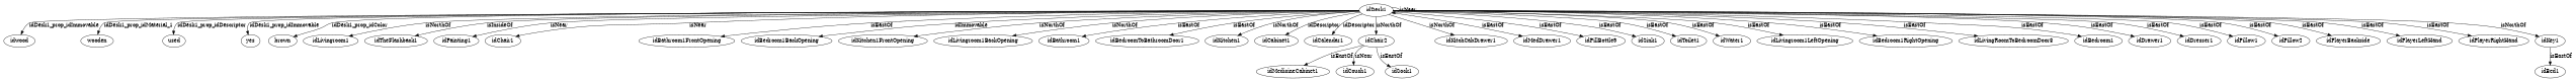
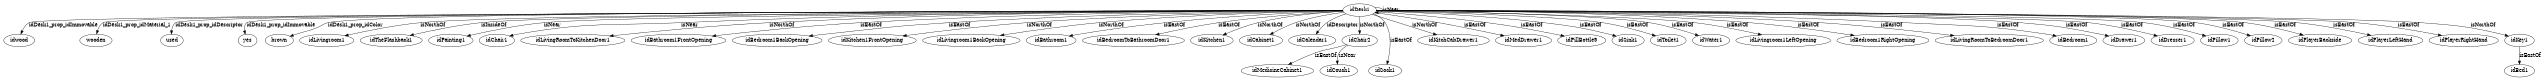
  digraph {
    node [node_type=entity_node]
    edge [edge_type=relationship]
    idDesk1
    idwood [node_type=property_node]
    wooden [node_type=property_node]
    used [node_type=property_node]
    yes [node_type=property_node]
    brown [node_type=property_node]
    idLivingroom1
    idTheFlashback1
    idPainting1
    idChair1
+   idLivingRoomToKitchenDoor1
    idBathroom1FrontOpening
    idBedroom1BackOpening
    idKitchen1FrontOpening
    idLivingroom1BackOpening
    idBathroom1
    idBedroomToBathroomDoor1
    idKitchen1
    idCabinet1
    idCalendar1
    idChair2
    idKey1
    idKitchCabDrawer1
    idMedDrawer1
    n25 [label=idPillBottle9]
    idSink1
    idToilet1
    idWater1
    idLivingroom1LeftOpening
    idBedroom1RightOpening
-   idLivingRoomToBedroomDoor1 [label=idLivingRoomToBedroomDoor8]
+   idLivingRoomToBedroomDoor1
    idBedroom1
    idDrawer1
    idDresser1
    idPillow1
    idPillow2
    idPlayerBackside
    idPlayerLeftHand
    idPlayerRightHand
    idSock1
    idCouch1
    idMedicineCabinet1
    idBed1
    idDesk1 -> idDesk1 [label=isNear]
    idDesk1 -> idwood [edge_type=property label=idDesk1_prop_idImmovable]
    idDesk1 -> wooden [edge_type=property label=idDesk1_prop_idMaterial_1]
    idDesk1 -> used [edge_type=property label=idDesk1_prop_idDescriptor]
    idDesk1 -> yes [edge_type=property label=idDesk1_prop_idImmovable]
    idDesk1 -> brown [edge_type=property label=idDesk1_prop_idColor]
    idDesk1 -> idLivingroom1 [label=isNorthOf]
    idDesk1 -> idTheFlashback1 [label=isInsideOf]
    idDesk1 -> idPainting1 [label=isNear]
    idDesk1 -> idChair1 [label=isNear]
+   idDesk1 -> idLivingRoomToKitchenDoor1 [label=isNorthOf]
    idDesk1 -> idBathroom1FrontOpening [label=isEastOf]
-   idDesk1 -> idBedroom1BackOpening [label=idImmovable]
+   idDesk1 -> idBedroom1BackOpening [label=isEastOf]
    idDesk1 -> idKitchen1FrontOpening [label=isNorthOf]
    idDesk1 -> idLivingroom1BackOpening [label=isNorthOf]
    idDesk1 -> idBathroom1 [label=isEastOf]
    idDesk1 -> idBedroomToBathroomDoor1 [label=isEastOf]
    idDesk1 -> idKitchen1 [label=isNorthOf]
-   idDesk1 -> idCabinet1 [label=idDescriptor]
+   idDesk1 -> idCabinet1 [label=isNorthOf]
    idDesk1 -> idCalendar1 [label=idDescriptor]
    idDesk1 -> idChair2 [label=isNorthOf]
    idDesk1 -> idKey1 [label=isNorthOf]
    idDesk1 -> idKitchCabDrawer1 [label=isNorthOf]
    idDesk1 -> idMedDrawer1 [label=isEastOf]
    idDesk1 -> n25 [label=isEastOf]
    idDesk1 -> idSink1 [label=isEastOf]
    idDesk1 -> idToilet1 [label=isEastOf]
    idDesk1 -> idWater1 [label=isEastOf]
    idDesk1 -> idLivingroom1LeftOpening [label=isEastOf]
    idDesk1 -> idBedroom1RightOpening [label=isEastOf]
    idDesk1 -> idLivingRoomToBedroomDoor1 [label=isEastOf]
    idDesk1 -> idBedroom1 [label=isEastOf]
    idDesk1 -> idDrawer1 [label=isEastOf]
    idDesk1 -> idDresser1 [label=isEastOf]
    idDesk1 -> idPillow1 [label=isEastOf]
    idDesk1 -> idPillow2 [label=isEastOf]
    idDesk1 -> idPlayerBackside [label=isEastOf]
    idDesk1 -> idPlayerLeftHand [label=isEastOf]
    idDesk1 -> idPlayerRightHand [label=isEastOf]
-   idChair2 -> idSock1 [label=isEastOf]
+   idDesk1 -> idSock1 [label=isEastOf]
    idChair2 -> idCouch1 [label=isNear]
    idChair2 -> idMedicineCabinet1 [label=isEastOf]
    idKey1 -> idBed1 [label=isEastOf]
  }
